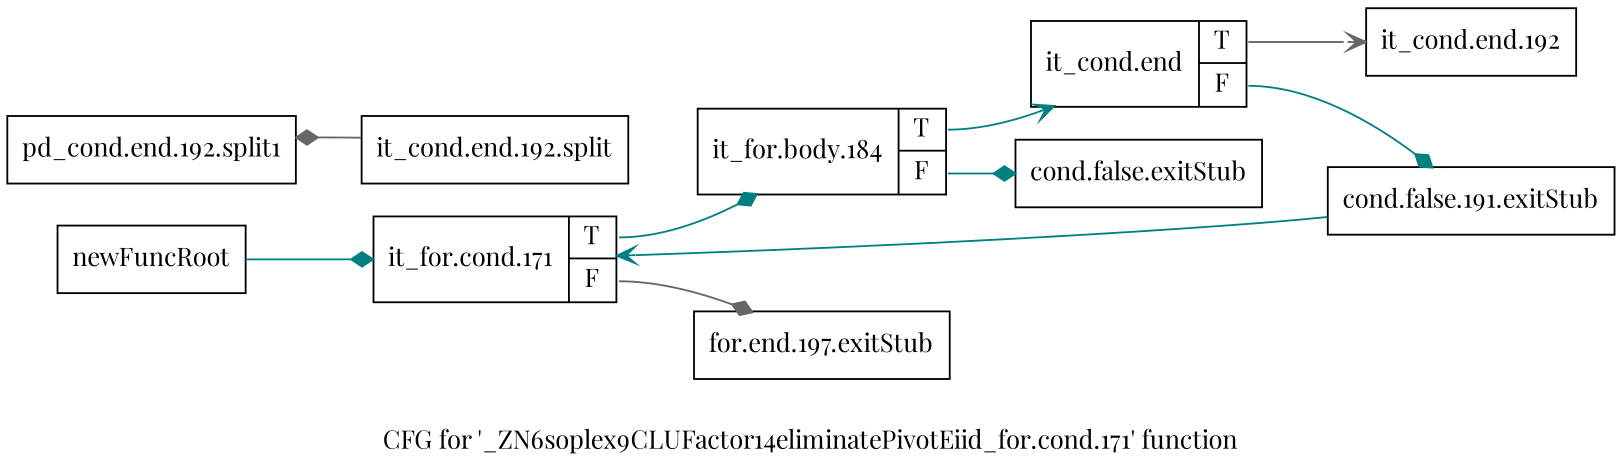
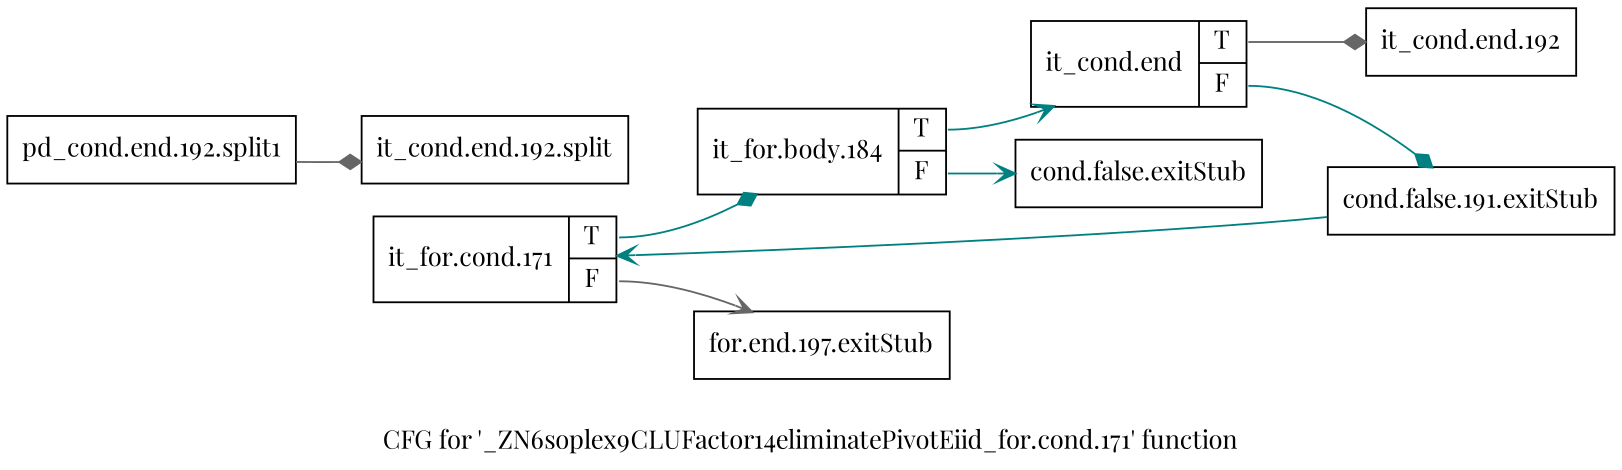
  digraph {
    fontname="Playfair Display"
    label="CFG for '_ZN6soplex9CLUFactor14eliminatePivotEiid_for.cond.171' function"
    rankdir=LR
    node [fontname="Playfair Display" shape=record]
    edge [arrowhead=diamond color=teal fontname="Playfair Display"]
-   n1 [label="{newFuncRoot}"]
    n2 [label="{it_for.cond.171|{<s0>T|<s1>F}}"]
    n3 [label="{for.end.197.exitStub}"]
    n4 [label="{it_for.body.184|{<s0>T|<s1>F}}"]
    n5 [label="{cond.false.exitStub}"]
    n6 [label="{it_cond.end|{<s0>T|<s1>F}}"]
    n7 [label="{cond.false.191.exitStub}"]
    n8 [label="{it_cond.end.192}"]
    n9 [label="{pd_cond.end.192.split1}"]
    n10 [label="{it_cond.end.192.split}"]
-   n1 -> n2
-   n2 -> n3 [color=gray40 tailport=s1]
+   n2 -> n3 [arrowhead=vee color=gray40 tailport=s1]
    n2 -> n4 [tailport=s0]
-   n4 -> n5 [tailport=s1]
+   n4 -> n5 [arrowhead=vee tailport=s1]
    n4 -> n6 [arrowhead=vee tailport=s0]
    n6 -> n7 [tailport=s1]
-   n6 -> n8 [arrowhead=vee color=gray40 tailport=s0]
+   n6 -> n8 [color=gray40 tailport=s0]
    n7 -> n2 [arrowhead=vee]
-   n10 -> n9 [color=gray40]
+   n9 -> n10 [color=gray40]
  }
